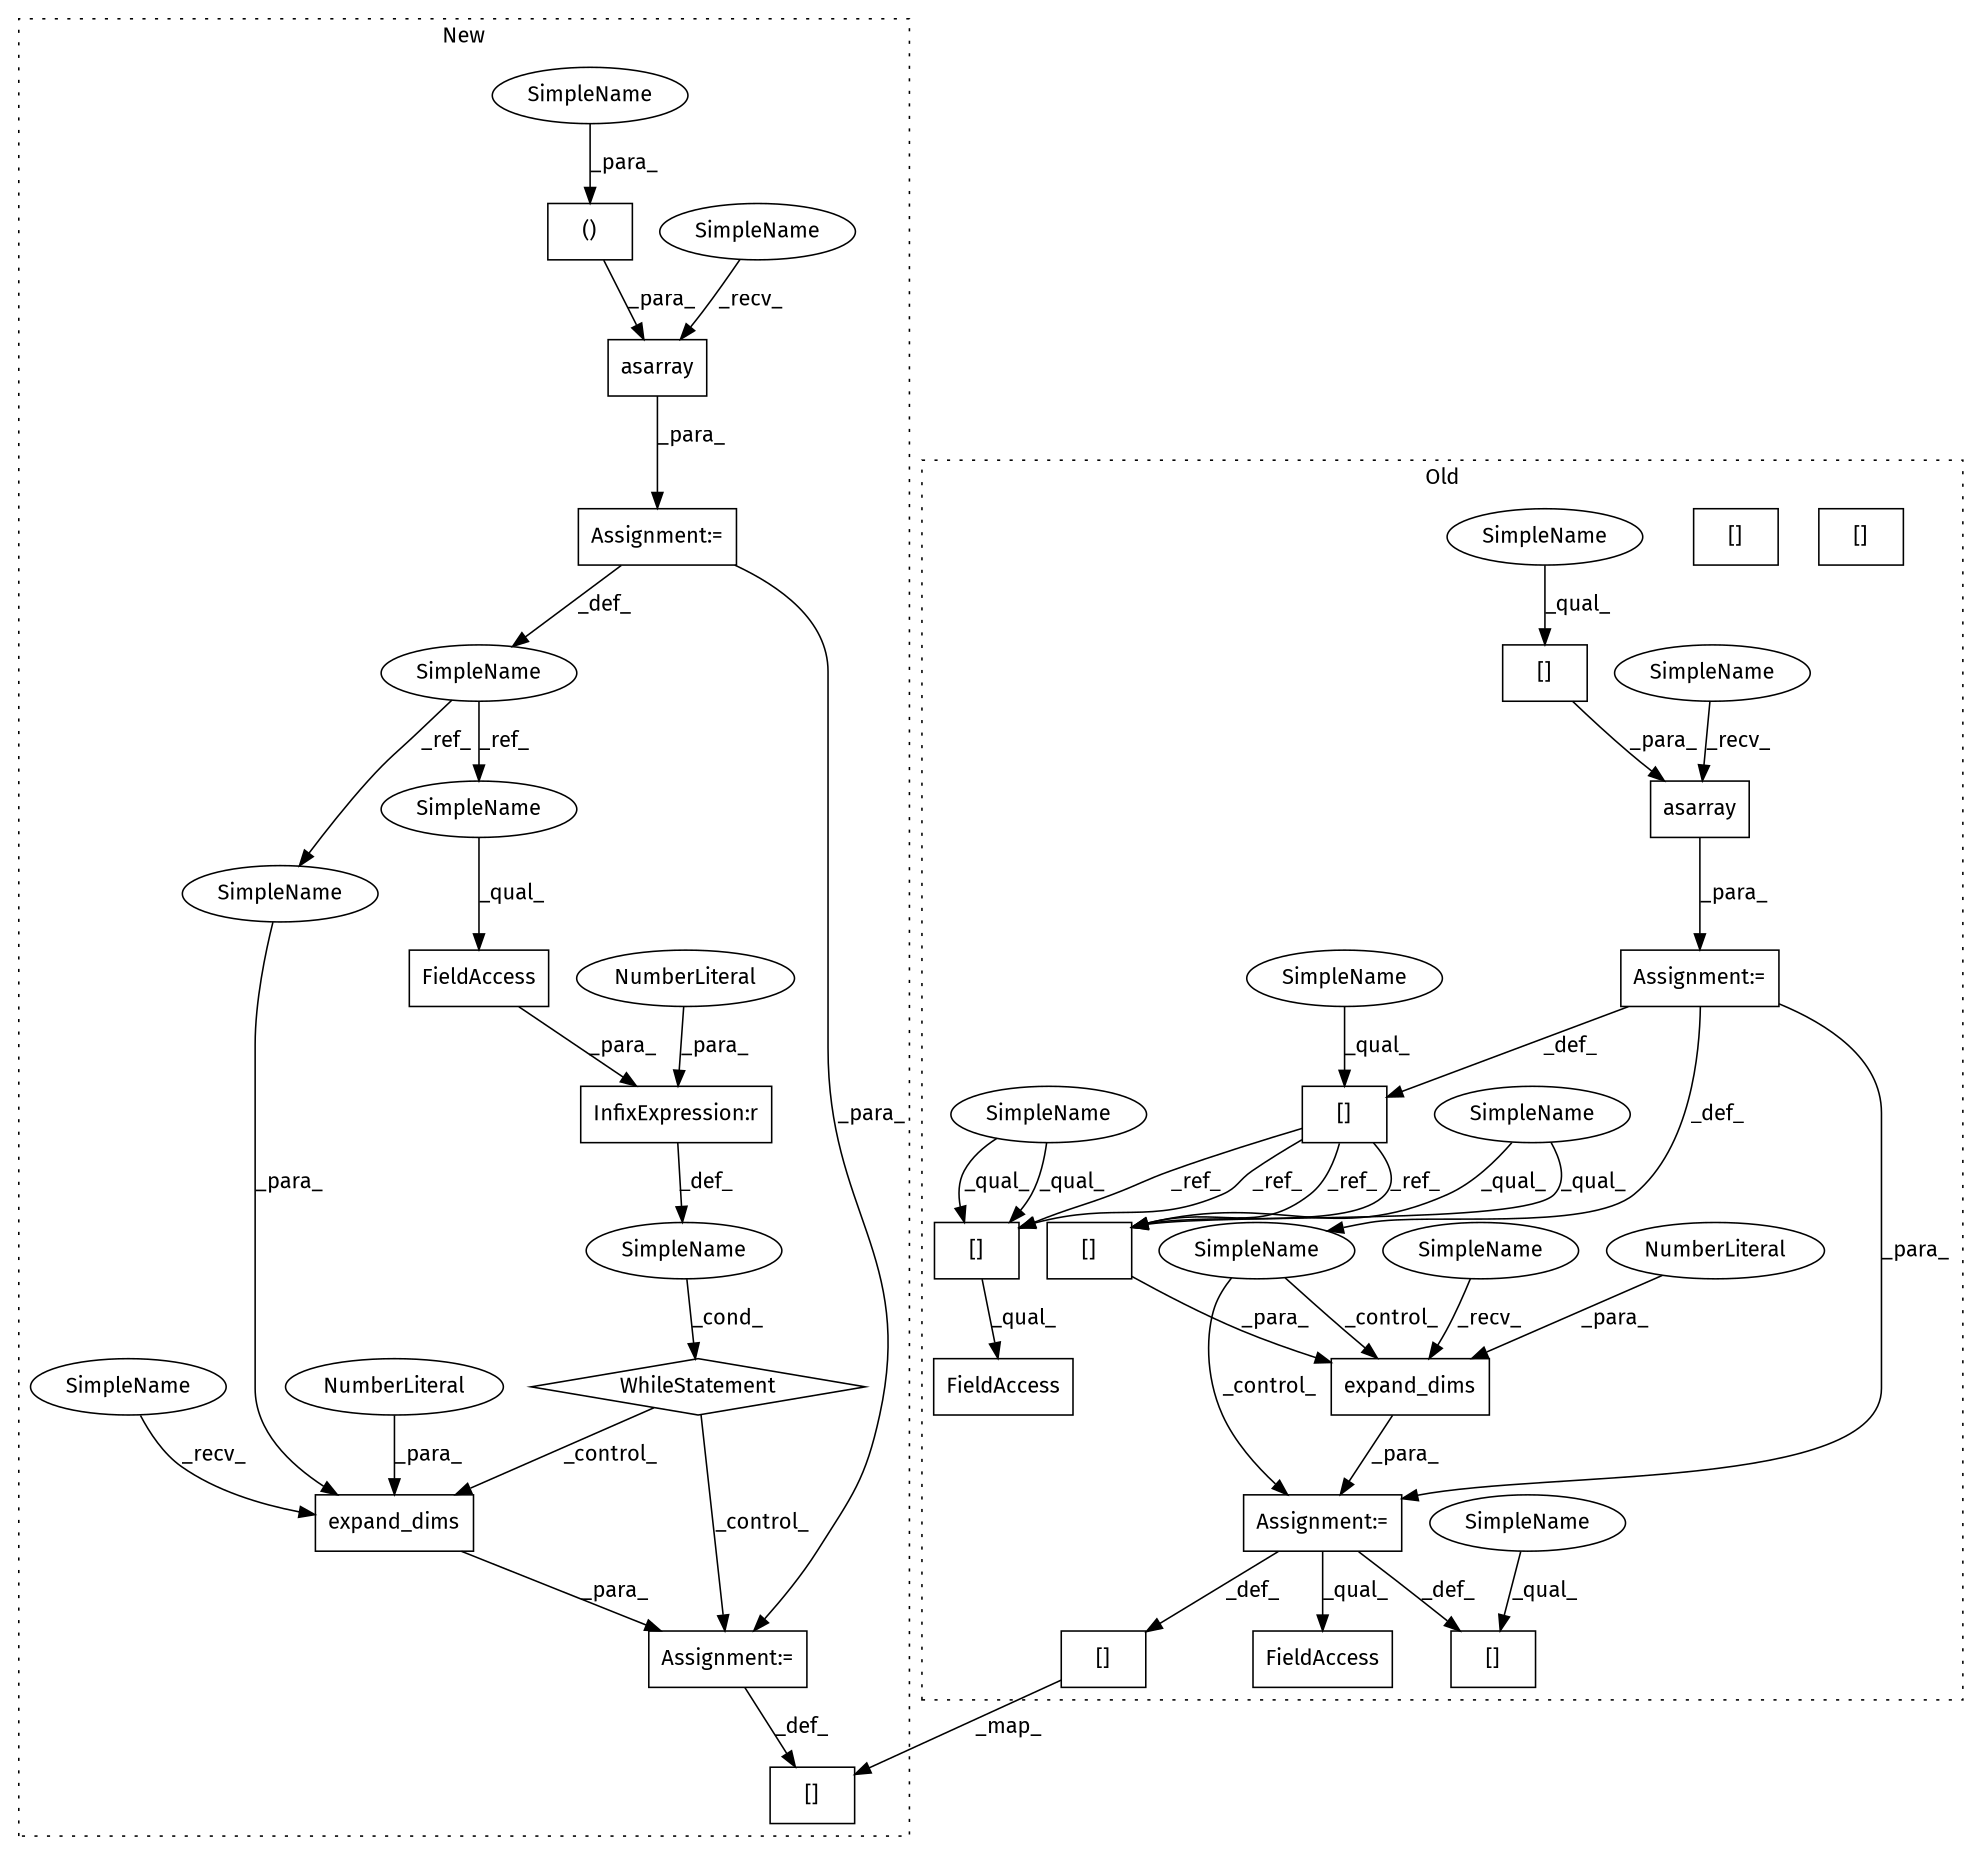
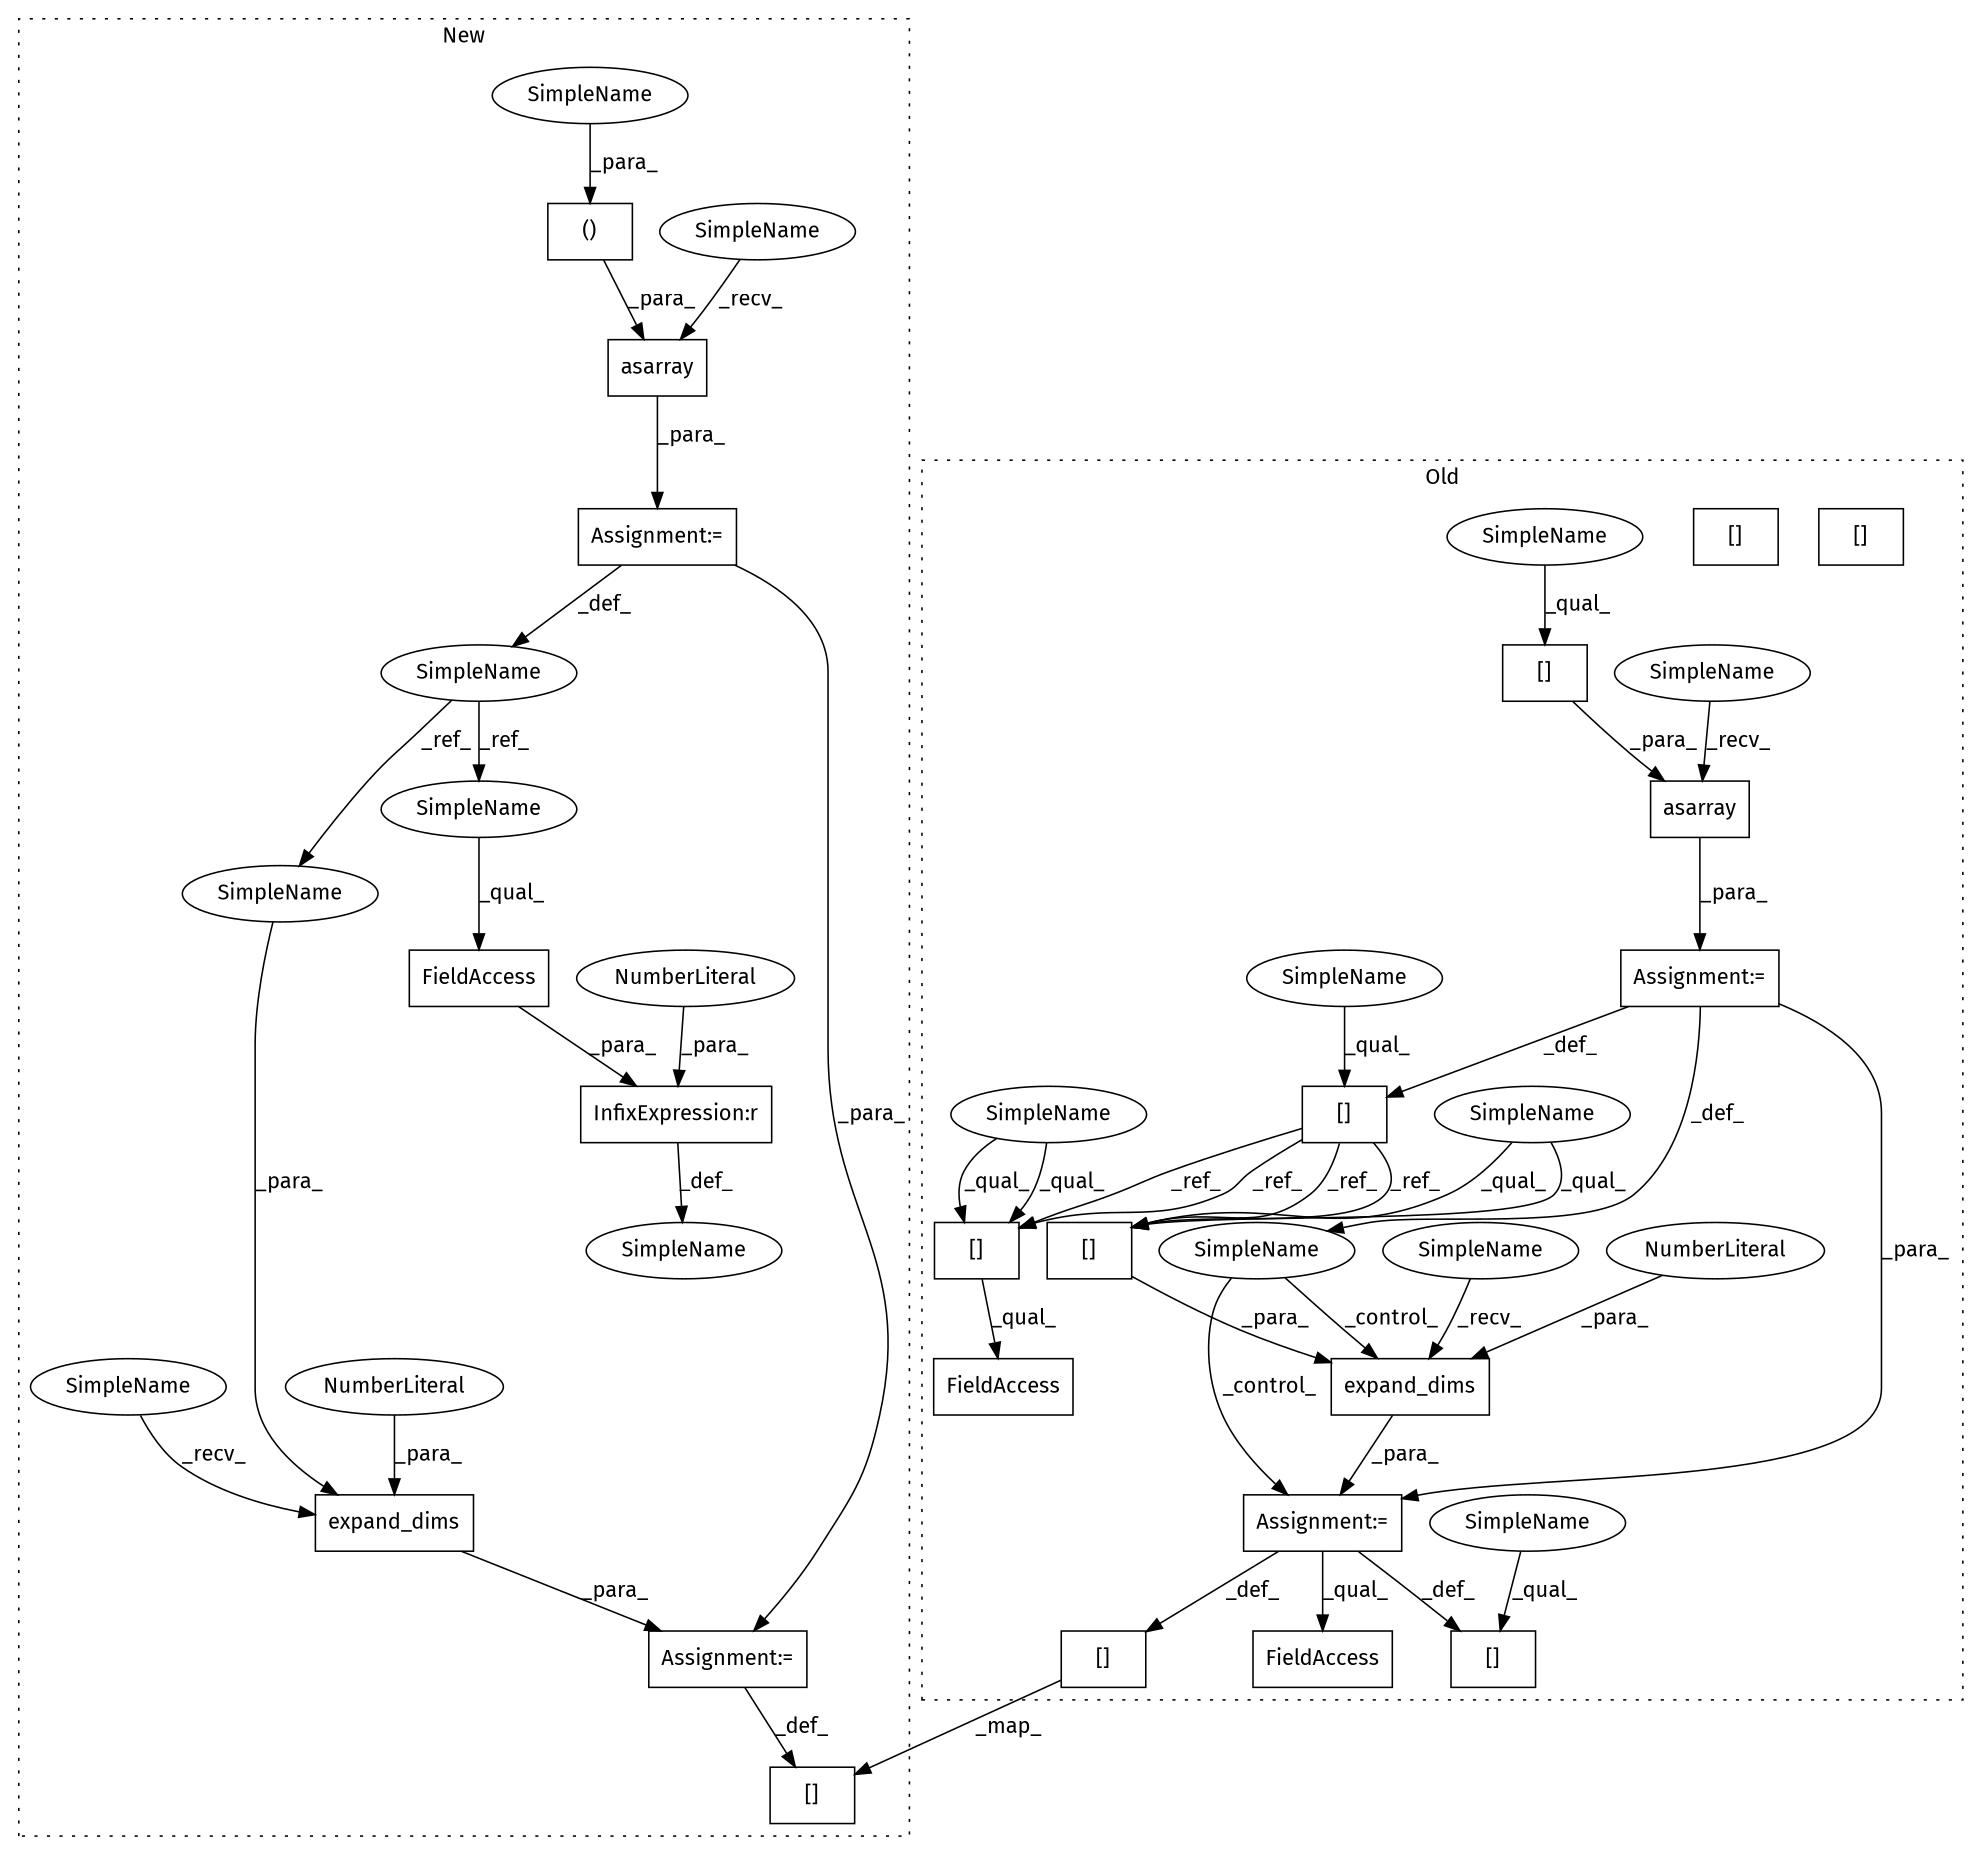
  digraph {
    fontname="Fira Sans"
    node [a=42 l=1 shape=box fontname="Fira Sans"]
    edge [fontname="Fira Sans"]
    n1 [a=32 l="12,1" label=expand_dims s="3298,3321"]
    n2 [a=34 label=NumberLiteral s=3320 shape=ellipse]
    n3 [a=7 label="Assignment:=" s=3291]
    n4 [a=2 l="13,1" label="[]" s="3384,3398"]
    n5 [a=32 l="8,1" label=asarray s="2836,2853"]
    n6 [a=2 l="7,1" label="[]" s="2820,2828"]
    n7 [label=SimpleName shape=ellipse l=""]
    n8 [a=2 l="7,1" label="[]" s="3246,3254"]
    n9 [a=2 l="7,1" label="[]" s="3282,3290"]
    n10 [a=2 l="7,1" label="[]" s="3310,3318"]
    n11 [a=22 l=14 label=FieldAccess s=3246]
    n12 [a=2 l="7,1" label="[]" s="2844,2852"]
    n13 [a=22 l=18 label=FieldAccess s=3427]
    n14 [a=7 label="Assignment:=" s=2829]
    n15 [l=5 label=SimpleName s=2830 shape=ellipse]
    n16 [l=5 label=SimpleName s=3292 shape=ellipse]
    n17 [a=2 l="7,1" label="[]" s="3246,3254"]
    n18 [a=2 l="7,1" label="[]" s="3310,3318"]
    n19 [l=6 label=SimpleName s=2844 shape=ellipse]
    n20 [l=6 label=SimpleName s=3246 shape=ellipse]
    n21 [l=6 label=SimpleName s=3282 shape=ellipse]
    n22 [l=6 label=SimpleName s=2820 shape=ellipse]
    n23 [l=6 label=SimpleName s=3310 shape=ellipse]
-   n24 [a=61 l="7,2" label=WhileStatement s="3339,3368" shape=diamond]
    n25 [label=SimpleName shape=ellipse l=""]
    n26 [a=32 l="12,1" label=expand_dims s="3404,3429"]
    n27 [a=27 l=3 label="InfixExpression:r" s=3363]
    n28 [a=34 label=NumberLiteral s=3366 shape=ellipse]
    n29 [a=7 label="Assignment:=" s=3397]
    n30 [a=2 l="13,1" label="[]" s="3492,3506"]
    n31 [a=106 l=31 label="()" s=2914]
    n32 [a=32 l="8,1" label=asarray s="2869,2948"]
    n33 [a=34 label=NumberLiteral s=3428 shape=ellipse]
    n34 [l=11 label=SimpleName s=2851 shape=ellipse]
    n35 [a=22 l=16 label=FieldAccess s=3347]
    n36 [a=7 label="Assignment:=" s=2862]
    n37 [l=5 label=SimpleName s=2863 shape=ellipse]
    n38 [l=5 label=SimpleName s=3398 shape=ellipse]
    n39 [l=11 label=SimpleName s=3416 shape=ellipse]
    n40 [l=11 label=SimpleName s=3347 shape=ellipse]
    n41 [l=8 label=SimpleName s=2914 shape=ellipse]
    subgraph cluster_1 {
      label=Old
      style=dotted
      n1
      n2
      n3
      n4
      n5
      n6
      n7
      n8
      n9
      n10
      n11
      n12
      n13
      n14
      n15
      n16
      n17
      n18
      n19
      n20
      n21
      n22
      n23
    }
    subgraph cluster_2 {
      label=New
      style=dotted
-     n24
      n25
      n26
      n27
      n28
      n29
      n30
      n31
      n32
      n33
      n34
      n35
      n36
      n37
      n38
      n39
      n40
      n41
    }
    n1 -> n3 [label=_para_]
    n2 -> n1 [label=_para_]
    n3 -> n4 [label=_def_]
    n3 -> n9 [label=_def_]
    n3 -> n13 [label=_qual_]
    n4 -> n30 [label=_map_]
    n5 -> n14 [label=_para_]
    n6 -> n17 [label=_ref_]
    n6 -> n17 [label=_ref_]
    n6 -> n18 [label=_ref_]
    n6 -> n18 [label=_ref_]
    n7 -> n1 [label=_control_]
    n7 -> n3 [label=_control_]
    n12 -> n5 [label=_para_]
    n14 -> n3 [label=_para_]
    n14 -> n6 [label=_def_]
    n14 -> n7 [label=_def_]
    n15 -> n5 [label=_recv_]
    n16 -> n1 [label=_recv_]
    n17 -> n11 [label=_qual_]
    n18 -> n1 [label=_para_]
    n19 -> n12 [label=_qual_]
    n20 -> n17 [label=_qual_]
    n20 -> n17 [label=_qual_]
    n21 -> n9 [label=_qual_]
    n22 -> n6 [label=_qual_]
    n23 -> n18 [label=_qual_]
    n23 -> n18 [label=_qual_]
-   n24 -> n26 [label=_control_]
-   n24 -> n29 [label=_control_]
-   n25 -> n24 [label=_cond_]
    n26 -> n29 [label=_para_]
    n27 -> n25 [label=_def_]
    n28 -> n27 [label=_para_]
    n29 -> n30 [label=_def_]
    n31 -> n32 [label=_para_]
    n32 -> n36 [label=_para_]
    n33 -> n26 [label=_para_]
    n34 -> n39 [label=_ref_]
    n34 -> n40 [label=_ref_]
    n35 -> n27 [label=_para_]
    n36 -> n29 [label=_para_]
    n36 -> n34 [label=_def_]
    n37 -> n32 [label=_recv_]
    n38 -> n26 [label=_recv_]
    n39 -> n26 [label=_para_]
    n40 -> n35 [label=_qual_]
    n41 -> n31 [label=_para_]
  }
